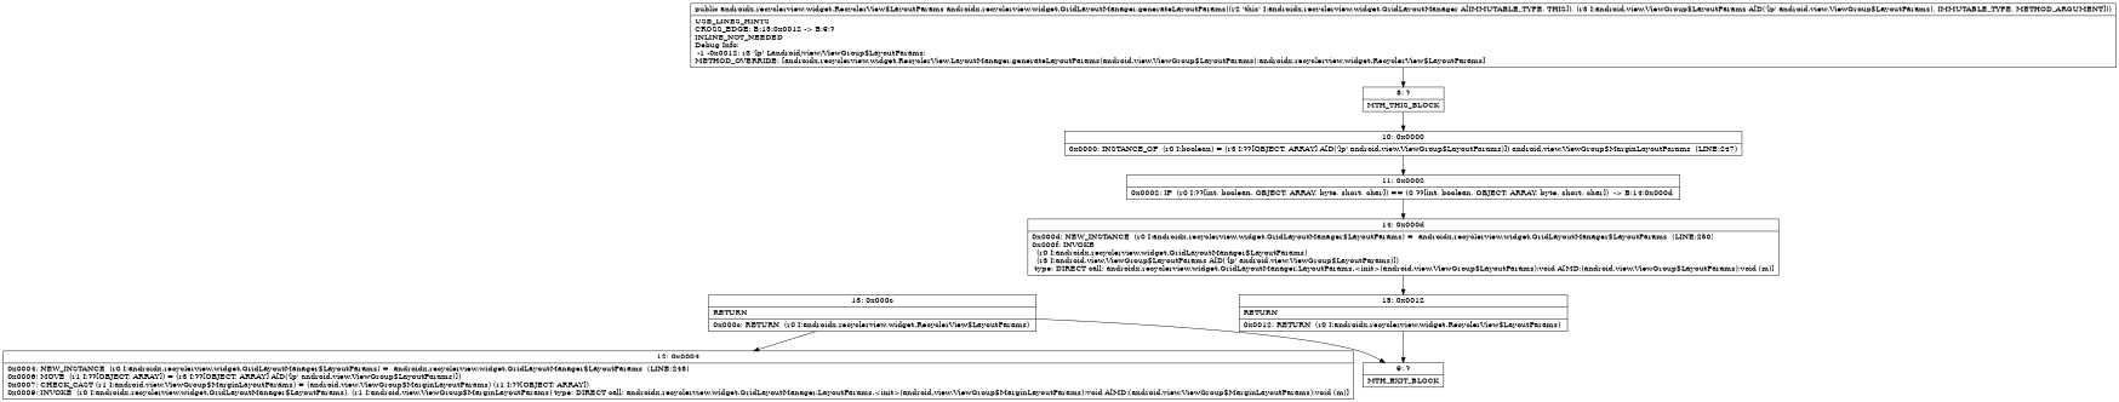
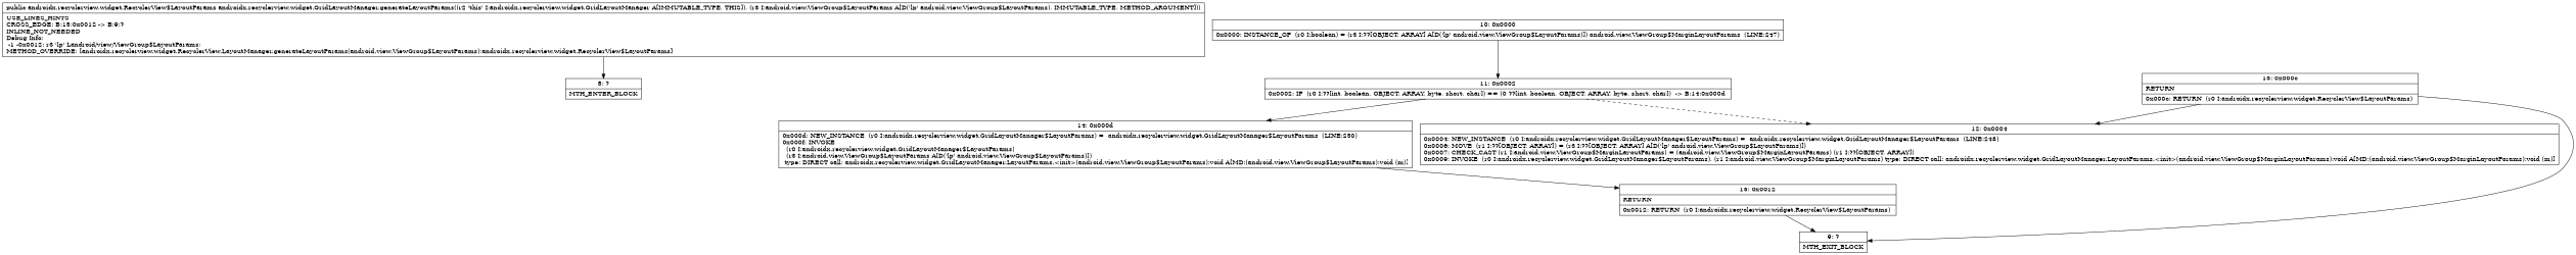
  digraph {
    node [shape=record]
-   n1 [label="{8\:\ ?|MTH_THIS_BLOCK\l}"]
+   n1 [label="{8\:\ ?|MTH_ENTER_BLOCK\l}"]
    n2 [label="{10\:\ 0x0000|0x0000: INSTANCE_OF  (r0 I:boolean) = (r3 I:??[OBJECT, ARRAY] A[D('lp' android.view.ViewGroup$LayoutParams)]) android.view.ViewGroup$MarginLayoutParams  (LINE:247)\l}"]
    n3 [label="{11\:\ 0x0002|0x0002: IF  (r0 I:??[int, boolean, OBJECT, ARRAY, byte, short, char]) == (0 ??[int, boolean, OBJECT, ARRAY, byte, short, char])  \-\> B:14:0x000d \l}"]
    n4 [label="{12\:\ 0x0004|0x0004: NEW_INSTANCE  (r0 I:androidx.recyclerview.widget.GridLayoutManager$LayoutParams) =  androidx.recyclerview.widget.GridLayoutManager$LayoutParams  (LINE:248)\l0x0006: MOVE  (r1 I:??[OBJECT, ARRAY]) = (r3 I:??[OBJECT, ARRAY] A[D('lp' android.view.ViewGroup$LayoutParams)]) \l0x0007: CHECK_CAST (r1 I:android.view.ViewGroup$MarginLayoutParams) = (android.view.ViewGroup$MarginLayoutParams) (r1 I:??[OBJECT, ARRAY]) \l0x0009: INVOKE  (r0 I:androidx.recyclerview.widget.GridLayoutManager$LayoutParams), (r1 I:android.view.ViewGroup$MarginLayoutParams) type: DIRECT call: androidx.recyclerview.widget.GridLayoutManager.LayoutParams.\<init\>(android.view.ViewGroup$MarginLayoutParams):void A[MD:(android.view.ViewGroup$MarginLayoutParams):void (m)]\l}"]
    n5 [label="{14\:\ 0x000d|0x000d: NEW_INSTANCE  (r0 I:androidx.recyclerview.widget.GridLayoutManager$LayoutParams) =  androidx.recyclerview.widget.GridLayoutManager$LayoutParams  (LINE:250)\l0x000f: INVOKE  \l  (r0 I:androidx.recyclerview.widget.GridLayoutManager$LayoutParams)\l  (r3 I:android.view.ViewGroup$LayoutParams A[D('lp' android.view.ViewGroup$LayoutParams)])\l type: DIRECT call: androidx.recyclerview.widget.GridLayoutManager.LayoutParams.\<init\>(android.view.ViewGroup$LayoutParams):void A[MD:(android.view.ViewGroup$LayoutParams):void (m)]\l}"]
    n6 [label="{15\:\ 0x0012|RETURN\l|0x0012: RETURN  (r0 I:androidx.recyclerview.widget.RecyclerView$LayoutParams) \l}"]
    n7 [label="{13\:\ 0x000c|RETURN\l|0x000c: RETURN  (r0 I:androidx.recyclerview.widget.RecyclerView$LayoutParams) \l}"]
    n8 [label="{9\:\ ?|MTH_EXIT_BLOCK\l}"]
    n9 [label="{public androidx.recyclerview.widget.RecyclerView$LayoutParams androidx.recyclerview.widget.GridLayoutManager.generateLayoutParams((r2 'this' I:androidx.recyclerview.widget.GridLayoutManager A[IMMUTABLE_TYPE, THIS]), (r3 I:android.view.ViewGroup$LayoutParams A[D('lp' android.view.ViewGroup$LayoutParams), IMMUTABLE_TYPE, METHOD_ARGUMENT]))  | USE_LINES_HINTS\lCROSS_EDGE: B:15:0x0012 \-\> B:9:?\lINLINE_NOT_NEEDED\lDebug Info:\l  \-1 \-0x0012: r3 'lp' Landroid\/view\/ViewGroup$LayoutParams;\lMETHOD_OVERRIDE: [androidx.recyclerview.widget.RecyclerView.LayoutManager.generateLayoutParams(android.view.ViewGroup$LayoutParams):androidx.recyclerview.widget.RecyclerView$LayoutParams]\l}"]
-   n1 -> n2
    n2 -> n3
+   n3 -> n4 [style=dashed]
    n3 -> n5
    n5 -> n6
    n6 -> n8
    n7 -> n4
    n7 -> n8
    n9 -> n1
  }
